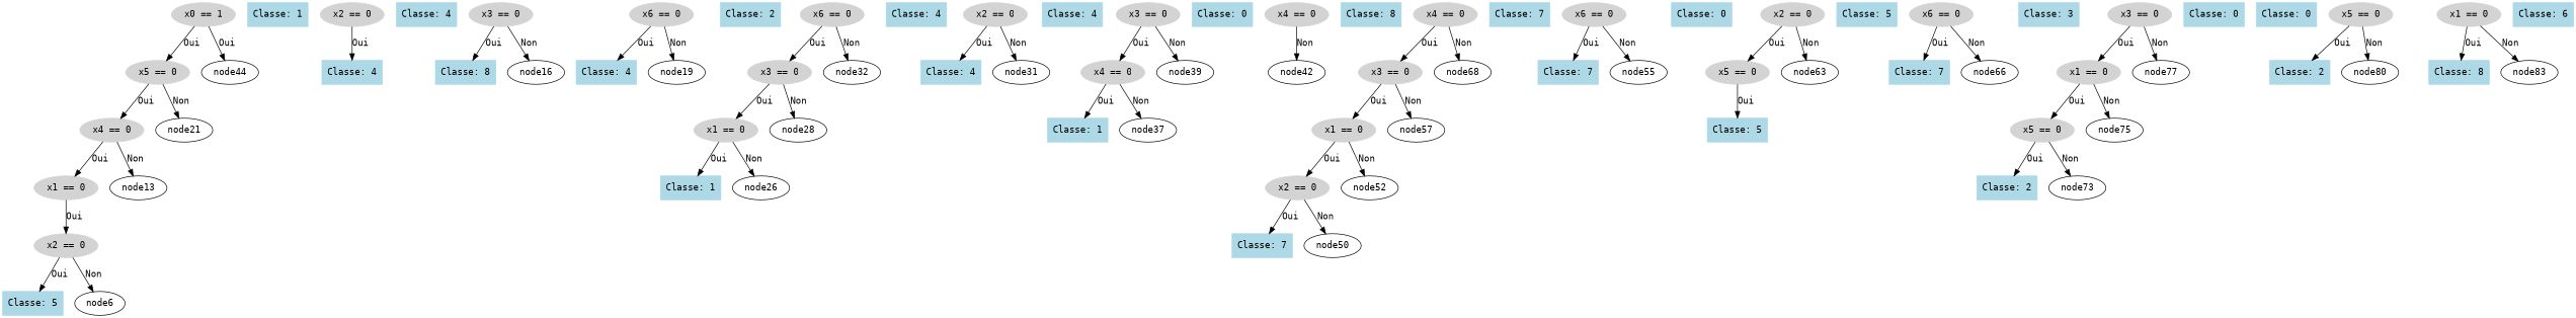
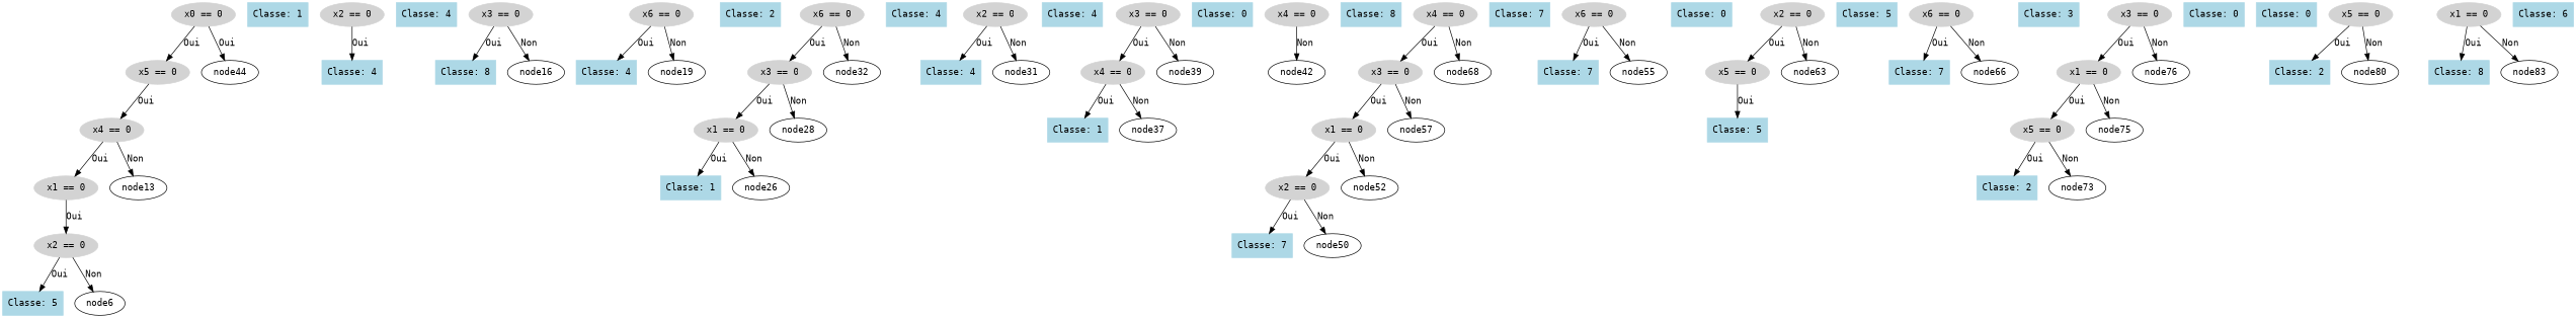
  digraph {
    fontname="DejaVu Sans Mono"
    node [color=lightgray fontname="DejaVu Sans Mono" shape=ellipse style=filled]
    edge [fontname="DejaVu Sans Mono"]
-   n1 [label="x0 == 1"]
+   n1 [label="x0 == 0"]
    n2 [label="x5 == 0"]
    node44 [color="" shape="" style=""]
    n4 [label="x4 == 0"]
-   node21 [color="" shape="" style=""]
    n6 [label="x1 == 0"]
    node13 [color="" shape="" style=""]
    n8 [label="x2 == 0"]
    n9 [color=lightblue label="Classe: 5" shape=box]
    node6 [color="" shape="" style=""]
    n11 [color=lightblue label="Classe: 1" shape=box]
    n12 [label="x2 == 0"]
    n13 [color=lightblue label="Classe: 4" shape=box]
    n14 [color=lightblue label="Classe: 4" shape=box]
    n15 [label="x3 == 0"]
    n16 [color=lightblue label="Classe: 8" shape=box]
    node16 [color="" shape="" style=""]
    n18 [label="x6 == 0"]
    n19 [color=lightblue label="Classe: 4" shape=box]
    node19 [color="" shape="" style=""]
    n21 [color=lightblue label="Classe: 2" shape=box]
    n22 [label="x6 == 0"]
    n23 [label="x3 == 0"]
    n24 [label=node32 color="" shape="" style=""]
    n25 [label="x1 == 0"]
    node28 [color="" shape="" style=""]
    n27 [color=lightblue label="Classe: 1" shape=box]
    node26 [color="" shape="" style=""]
    n29 [color=lightblue label="Classe: 4" shape=box]
    n30 [label="x2 == 0"]
    n31 [color=lightblue label="Classe: 4" shape=box]
    node31 [color="" shape="" style=""]
    n33 [color=lightblue label="Classe: 4" shape=box]
    n34 [label="x3 == 0"]
    n35 [label="x4 == 0"]
    node39 [color="" shape="" style=""]
    n37 [color=lightblue label="Classe: 1" shape=box]
    node37 [color="" shape="" style=""]
    n39 [color=lightblue label="Classe: 0" shape=box]
    n40 [label="x4 == 0"]
    node42 [color="" shape="" style=""]
    n42 [color=lightblue label="Classe: 8" shape=box]
    n43 [label="x4 == 0"]
    n44 [label="x3 == 0"]
    node68 [color="" shape="" style=""]
    n46 [label="x1 == 0"]
    node57 [color="" shape="" style=""]
    n48 [label="x2 == 0"]
    node52 [color="" shape="" style=""]
    n50 [color=lightblue label="Classe: 7" shape=box]
    node50 [color="" shape="" style=""]
    n52 [color=lightblue label="Classe: 7" shape=box]
    n53 [label="x6 == 0"]
    n54 [color=lightblue label="Classe: 7" shape=box]
    node55 [color="" shape="" style=""]
    n56 [color=lightblue label="Classe: 0" shape=box]
    n57 [label="x2 == 0"]
    n58 [label="x5 == 0"]
    node63 [color="" shape="" style=""]
    n60 [color=lightblue label="Classe: 5" shape=box]
    n61 [color=lightblue label="Classe: 5" shape=box]
    n62 [label="x6 == 0"]
    n63 [color=lightblue label="Classe: 7" shape=box]
    node66 [color="" shape="" style=""]
    n65 [color=lightblue label="Classe: 3" shape=box]
    n66 [label="x3 == 0"]
    n67 [label="x1 == 0"]
-   node77 [color="" shape="" style=""]
+   node77 [label=node76 color="" shape="" style=""]
    n69 [label="x5 == 0"]
    node75 [color="" shape="" style=""]
    n71 [color=lightblue label="Classe: 2" shape=box]
    node73 [color="" shape="" style=""]
    n73 [color=lightblue label="Classe: 0" shape=box]
    n74 [color=lightblue label="Classe: 0" shape=box]
    n75 [label="x5 == 0"]
    n76 [color=lightblue label="Classe: 2" shape=box]
    node80 [color="" shape="" style=""]
    n78 [label="x1 == 0"]
    n79 [color=lightblue label="Classe: 8" shape=box]
    node83 [color="" shape="" style=""]
    n81 [color=lightblue label="Classe: 6" shape=box]
    n1 -> n2 [label=Oui]
    n1 -> node44 [label=Oui]
    n2 -> n4 [label=Oui]
-   n2 -> node21 [label=Non]
    n4 -> n6 [label=Oui]
    n4 -> node13 [label=Non]
    n6 -> n8 [label=Oui]
    n8 -> n9 [label=Oui]
    n8 -> node6 [label=Non]
    n12 -> n13 [label=Oui]
    n15 -> n16 [label=Oui]
    n15 -> node16 [label=Non]
    n18 -> n19 [label=Oui]
    n18 -> node19 [label=Non]
    n22 -> n23 [label=Oui]
    n22 -> n24 [label=Non]
    n23 -> n25 [label=Oui]
    n23 -> node28 [label=Non]
    n25 -> n27 [label=Oui]
    n25 -> node26 [label=Non]
    n30 -> n31 [label=Oui]
    n30 -> node31 [label=Non]
    n34 -> n35 [label=Oui]
    n34 -> node39 [label=Non]
    n35 -> n37 [label=Oui]
    n35 -> node37 [label=Non]
    n40 -> node42 [label=Non]
    n43 -> n44 [label=Oui]
    n43 -> node68 [label=Non]
    n44 -> n46 [label=Oui]
    n44 -> node57 [label=Non]
    n46 -> n48 [label=Oui]
    n46 -> node52 [label=Non]
    n48 -> n50 [label=Oui]
    n48 -> node50 [label=Non]
    n53 -> n54 [label=Oui]
    n53 -> node55 [label=Non]
    n57 -> n58 [label=Oui]
    n57 -> node63 [label=Non]
    n58 -> n60 [label=Oui]
    n62 -> n63 [label=Oui]
    n62 -> node66 [label=Non]
    n66 -> n67 [label=Oui]
    n66 -> node77 [label=Non]
    n67 -> n69 [label=Oui]
    n67 -> node75 [label=Non]
    n69 -> n71 [label=Oui]
    n69 -> node73 [label=Non]
    n75 -> n76 [label=Oui]
    n75 -> node80 [label=Non]
    n78 -> n79 [label=Oui]
    n78 -> node83 [label=Non]
  }
